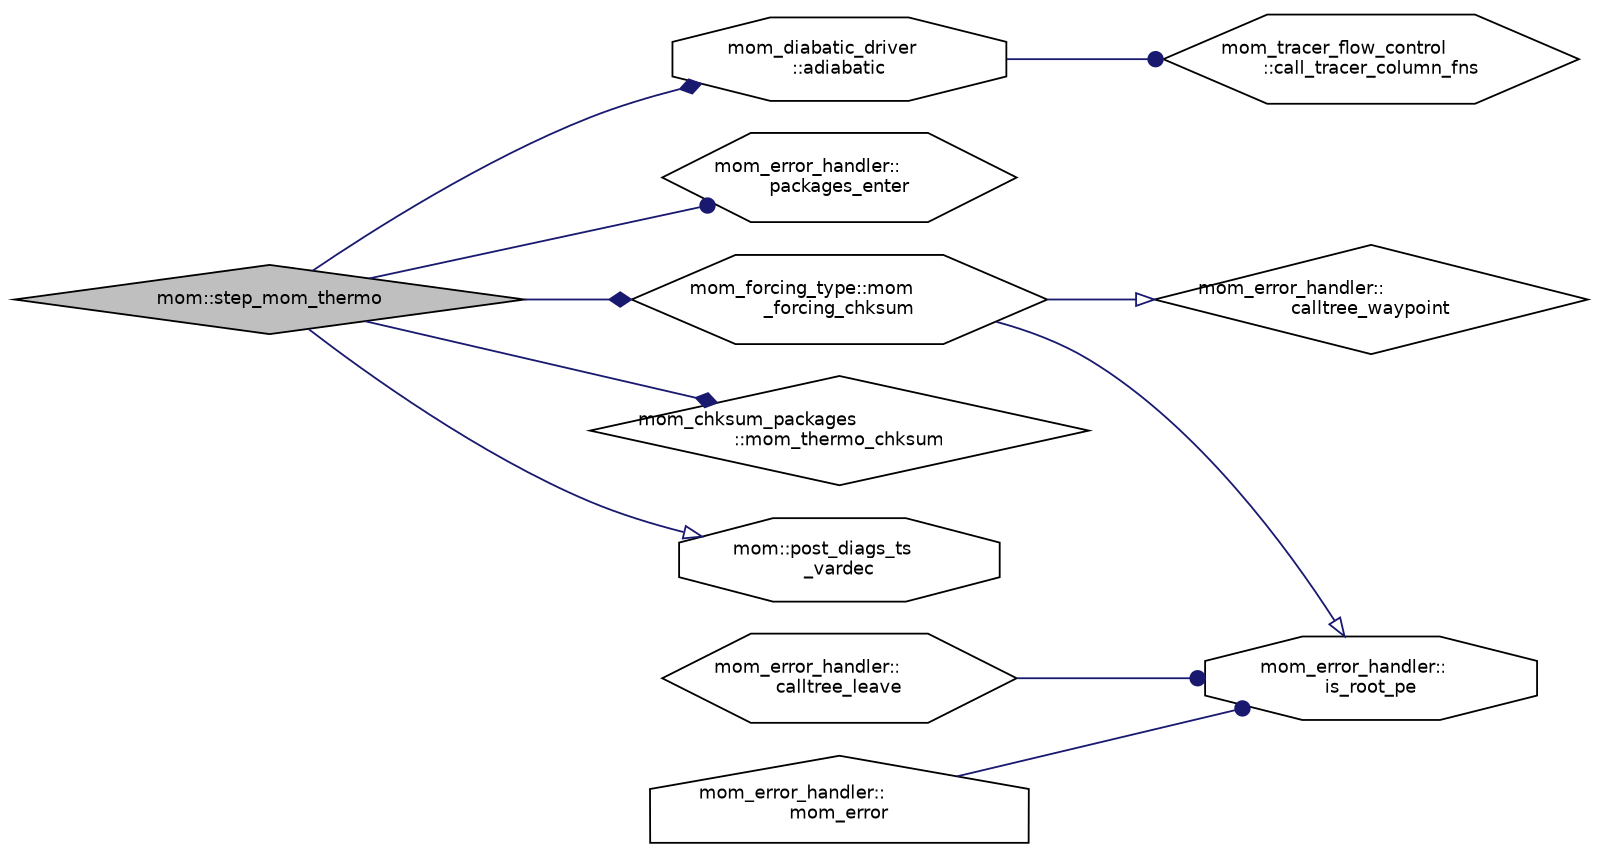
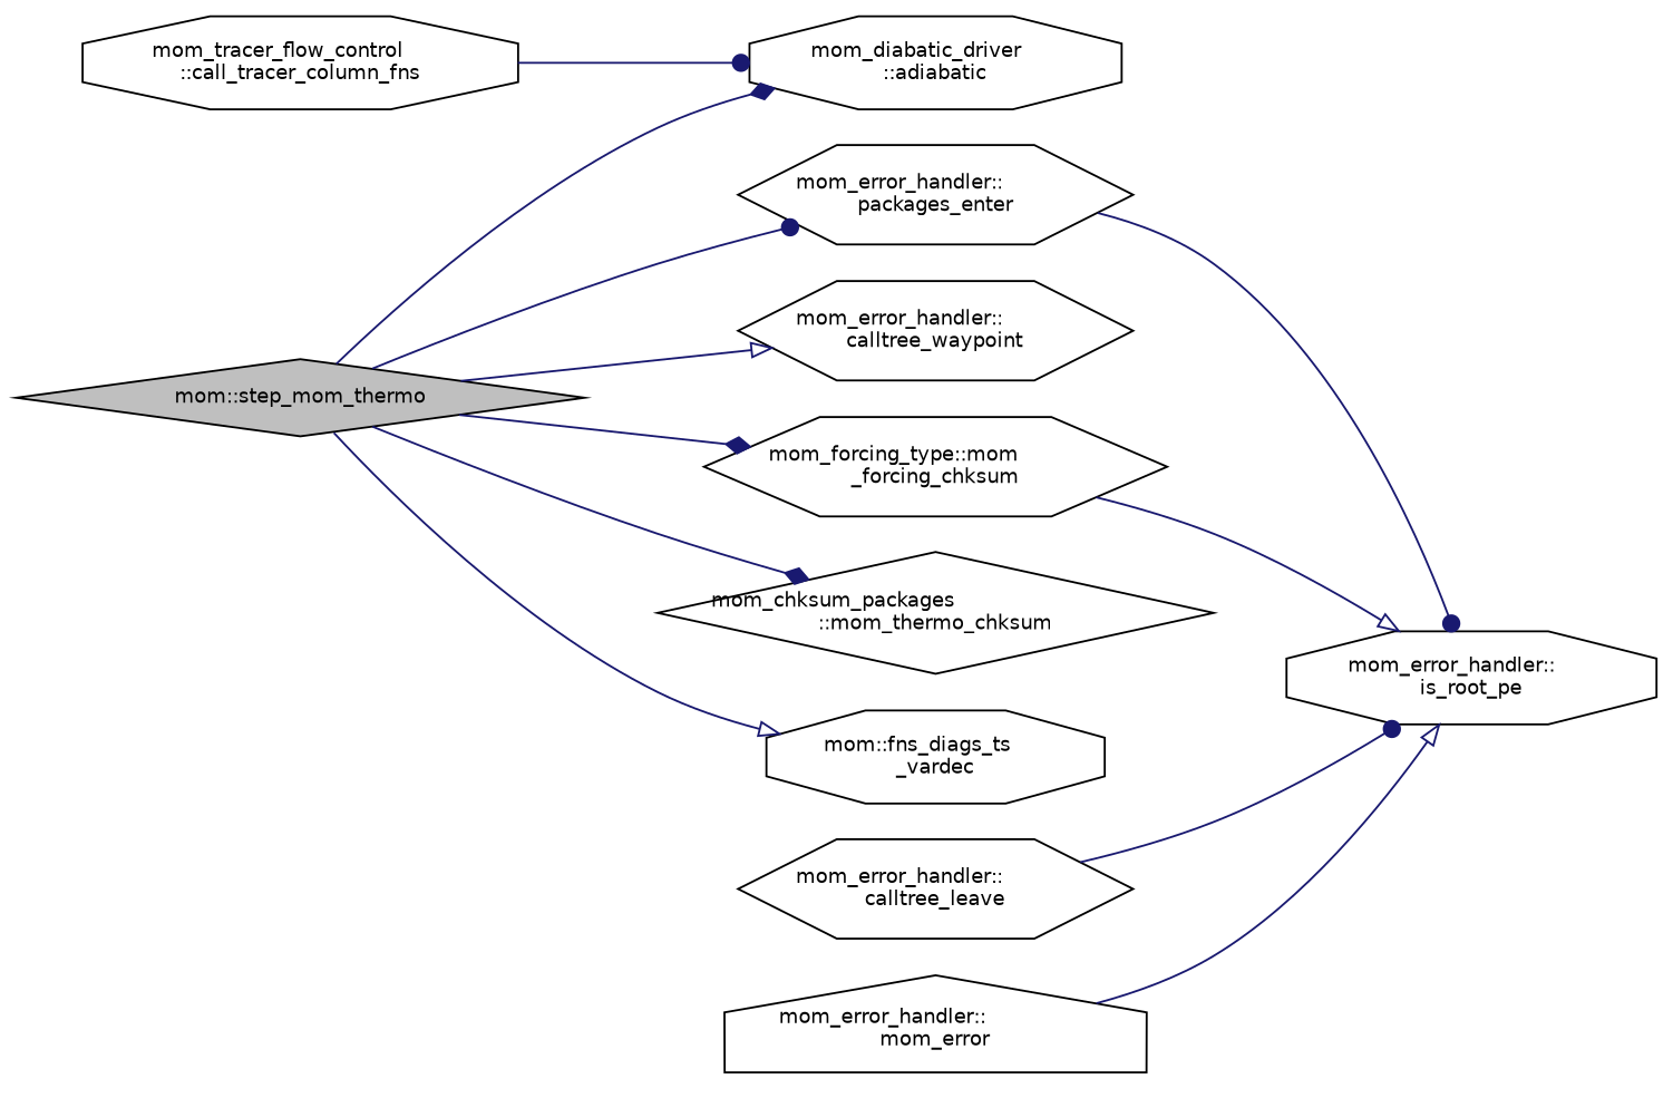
  digraph {
    rankdir=LR
    node [color=black fillcolor=white fontname=Helvetica fontsize=10 shape=octagon style=filled]
    edge [arrowhead=dot color=midnightblue fontname=Helvetica fontsize=10 labelfontname=Helvetica labelfontsize=10 style=solid]
    n1 [fillcolor=grey75 fontcolor=black height=0.2 label="mom::step_mom_thermo" shape=diamond width=0.4]
    n2 [height=0.2 label="mom_diabatic_driver\l::adiabatic" width=0.4]
    n3 [height=0.2 label="mom_error_handler::\lpackages_enter" shape=hexagon width=0.4]
-   n4 [height=0.2 label="mom_error_handler::\lcalltree_waypoint" shape=diamond width=0.4]
+   n4 [height=0.2 label="mom_error_handler::\lcalltree_waypoint" shape=hexagon width=0.4]
    n5 [height=0.2 label="mom_forcing_type::mom\l_forcing_chksum" shape=hexagon width=0.4]
    n6 [height=0.2 label="mom_chksum_packages\l::mom_thermo_chksum" shape=diamond width=0.4]
-   n7 [height=0.2 label="mom::post_diags_ts\l_vardec" width=0.4]
-   n8 [height=0.2 label="mom_tracer_flow_control\l::call_tracer_column_fns" shape=hexagon width=0.4]
+   n7 [height=0.2 label="mom::fns_diags_ts\l_vardec" width=0.4]
+   n8 [height=0.2 label="mom_tracer_flow_control\l::call_tracer_column_fns" width=0.4]
    n9 [height=0.2 label="mom_error_handler::\lis_root_pe" width=0.4]
    n10 [height=0.2 label="mom_error_handler::\lcalltree_leave" shape=hexagon width=0.4]
    n11 [height=0.2 label="mom_error_handler::\lmom_error" shape=house width=0.4]
    n1 -> n2 [arrowhead=diamond]
    n1 -> n3
-   n5 -> n4 [arrowhead=onormal]
+   n1 -> n4 [arrowhead=onormal]
    n1 -> n5 [arrowhead=diamond]
    n1 -> n6 [arrowhead=diamond]
    n1 -> n7 [arrowhead=onormal]
-   n2 -> n8
+   n8 -> n2
+   n3 -> n9
    n5 -> n9 [arrowhead=onormal]
    n10 -> n9
-   n11 -> n9
+   n11 -> n9 [arrowhead=onormal]
  }
